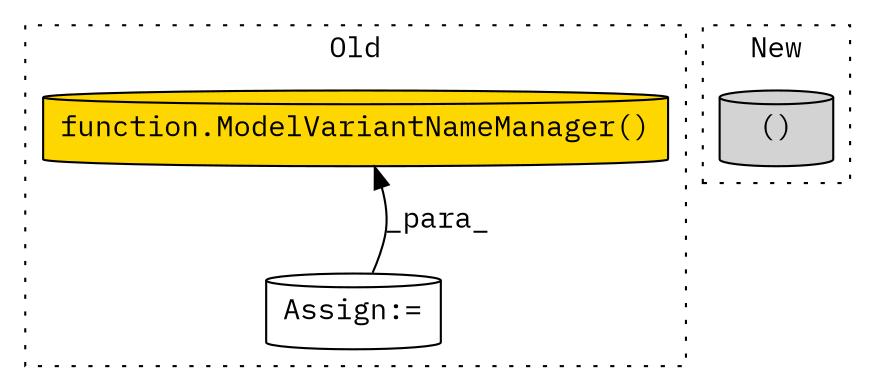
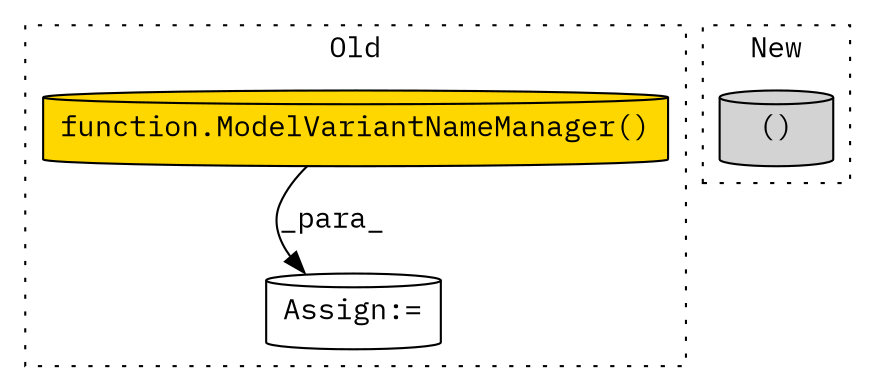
  digraph {
    fontname="IBM Plex Mono"
    node [l=25 shape=cylinder style=filled fontname="IBM Plex Mono"]
    n1 [a=75 label="function.ModelVariantNameManager()" s=1108 fillcolor=gold]
    n2 [a=68 l=3 label="Assign:=" s=1146 fillcolor=white]
    n3 [a=54 label="()" s=1434 fillcolor=lightgrey]
    subgraph cluster_1 {
      label=Old
      style=dotted
      n1
      n2
    }
    subgraph cluster_2 {
      label=New
      style=dotted
      n3
    }
-   n2 -> n1 [label=_para_ arrowhead=normal fontname="IBM Plex Mono"]
+   n1 -> n2 [label=_para_ arrowhead=normal fontname="IBM Plex Mono"]
  }
